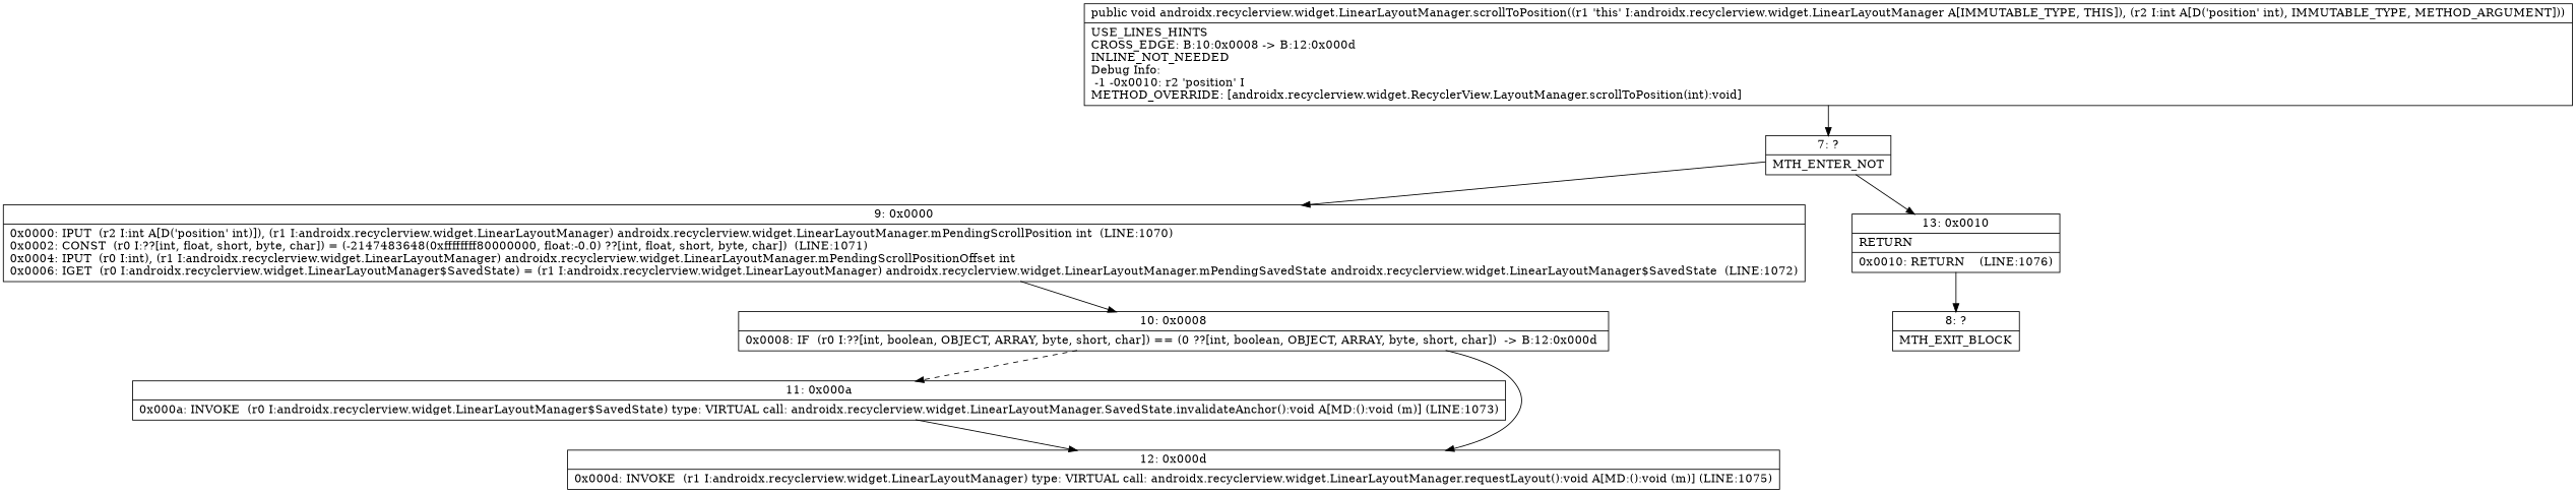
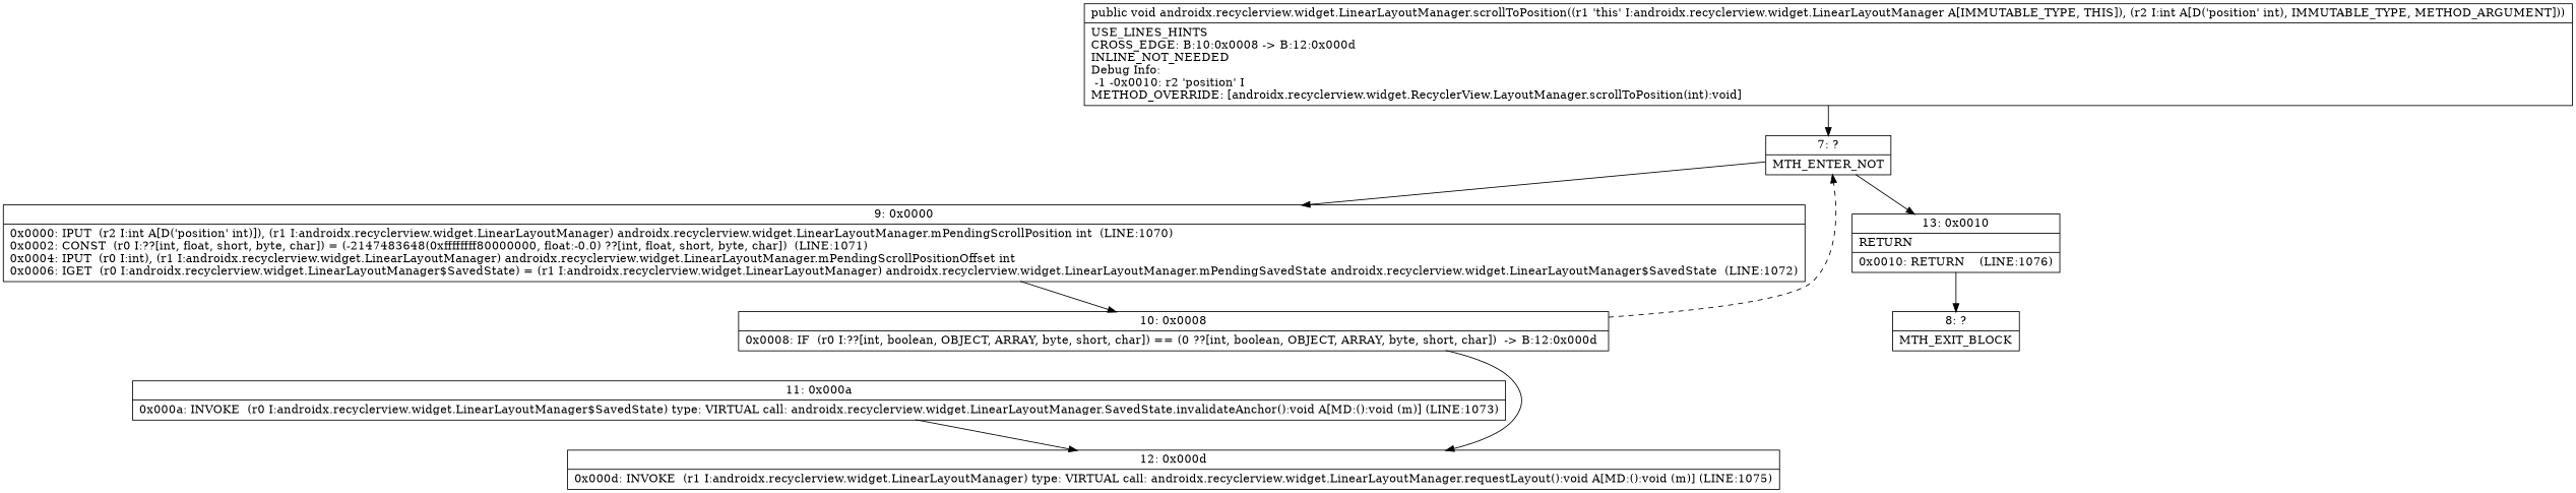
  digraph {
    node [shape=record]
    n1 [label="{7\:\ ?|MTH_ENTER_NOT\l}"]
    n2 [label="{9\:\ 0x0000|0x0000: IPUT  (r2 I:int A[D('position' int)]), (r1 I:androidx.recyclerview.widget.LinearLayoutManager) androidx.recyclerview.widget.LinearLayoutManager.mPendingScrollPosition int  (LINE:1070)\l0x0002: CONST  (r0 I:??[int, float, short, byte, char]) = (\-2147483648(0xffffffff80000000, float:\-0.0) ??[int, float, short, byte, char])  (LINE:1071)\l0x0004: IPUT  (r0 I:int), (r1 I:androidx.recyclerview.widget.LinearLayoutManager) androidx.recyclerview.widget.LinearLayoutManager.mPendingScrollPositionOffset int \l0x0006: IGET  (r0 I:androidx.recyclerview.widget.LinearLayoutManager$SavedState) = (r1 I:androidx.recyclerview.widget.LinearLayoutManager) androidx.recyclerview.widget.LinearLayoutManager.mPendingSavedState androidx.recyclerview.widget.LinearLayoutManager$SavedState  (LINE:1072)\l}"]
    n3 [label="{13\:\ 0x0010|RETURN\l|0x0010: RETURN    (LINE:1076)\l}"]
    n4 [label="{10\:\ 0x0008|0x0008: IF  (r0 I:??[int, boolean, OBJECT, ARRAY, byte, short, char]) == (0 ??[int, boolean, OBJECT, ARRAY, byte, short, char])  \-\> B:12:0x000d \l}"]
    n5 [label="{11\:\ 0x000a|0x000a: INVOKE  (r0 I:androidx.recyclerview.widget.LinearLayoutManager$SavedState) type: VIRTUAL call: androidx.recyclerview.widget.LinearLayoutManager.SavedState.invalidateAnchor():void A[MD:():void (m)] (LINE:1073)\l}"]
    n6 [label="{12\:\ 0x000d|0x000d: INVOKE  (r1 I:androidx.recyclerview.widget.LinearLayoutManager) type: VIRTUAL call: androidx.recyclerview.widget.LinearLayoutManager.requestLayout():void A[MD:():void (m)] (LINE:1075)\l}"]
    n7 [label="{8\:\ ?|MTH_EXIT_BLOCK\l}"]
    n8 [label="{public void androidx.recyclerview.widget.LinearLayoutManager.scrollToPosition((r1 'this' I:androidx.recyclerview.widget.LinearLayoutManager A[IMMUTABLE_TYPE, THIS]), (r2 I:int A[D('position' int), IMMUTABLE_TYPE, METHOD_ARGUMENT]))  | USE_LINES_HINTS\lCROSS_EDGE: B:10:0x0008 \-\> B:12:0x000d\lINLINE_NOT_NEEDED\lDebug Info:\l  \-1 \-0x0010: r2 'position' I\lMETHOD_OVERRIDE: [androidx.recyclerview.widget.RecyclerView.LayoutManager.scrollToPosition(int):void]\l}"]
    n1 -> n2
    n1 -> n3
    n2 -> n4
    n3 -> n7
-   n4 -> n5 [style=dashed]
+   n4 -> n1 [style=dashed]
    n4 -> n6
    n5 -> n6
    n8 -> n1
  }
